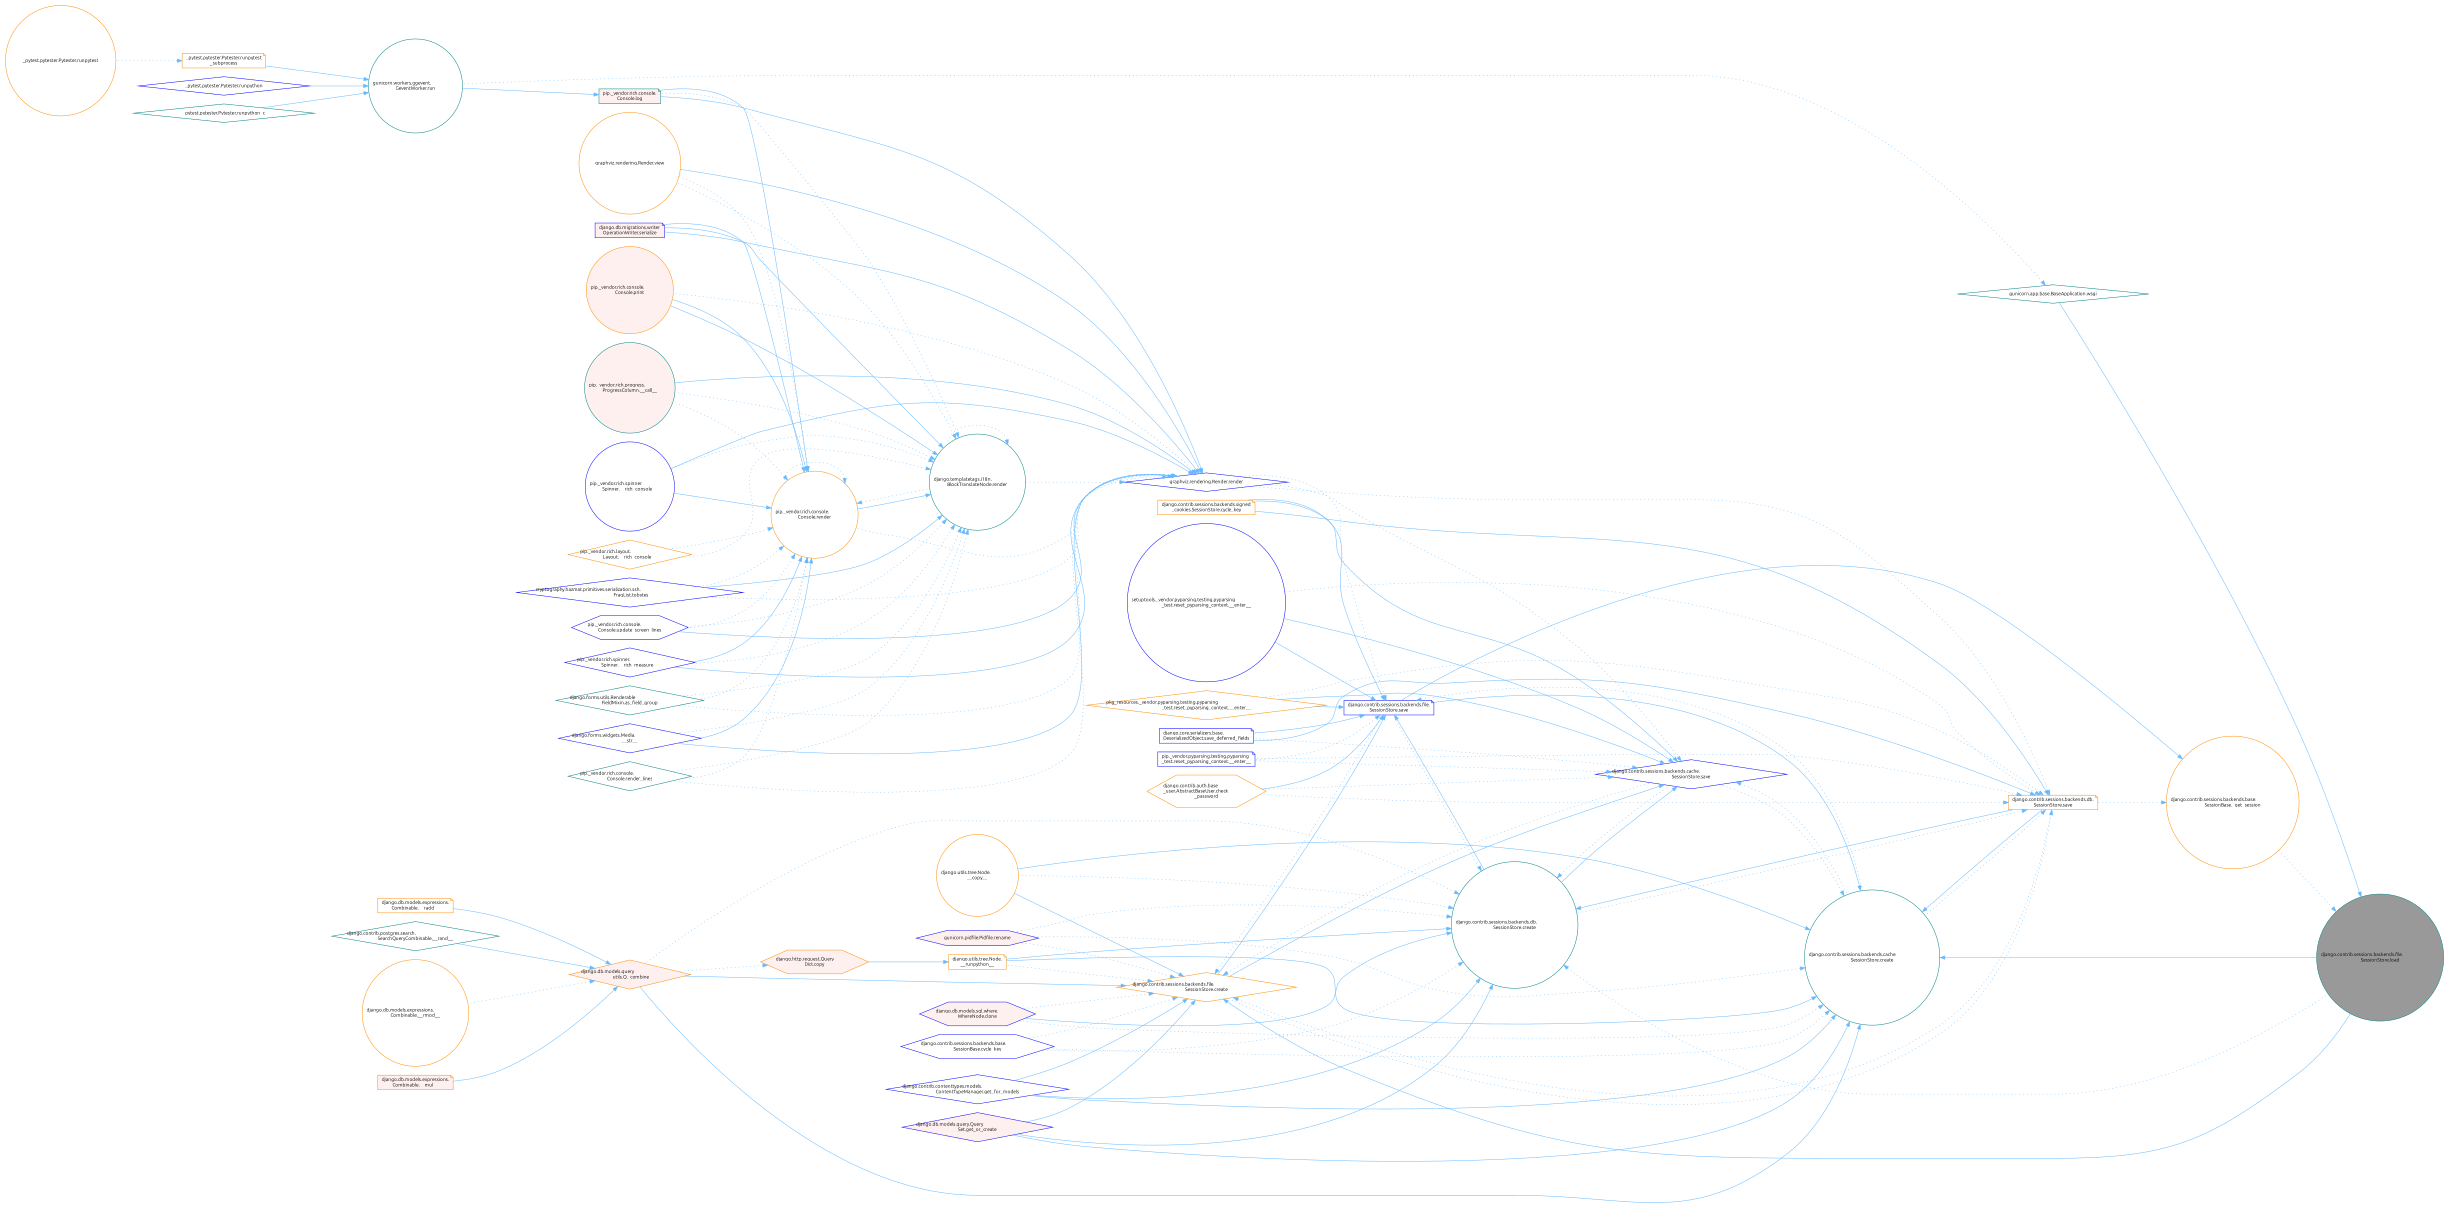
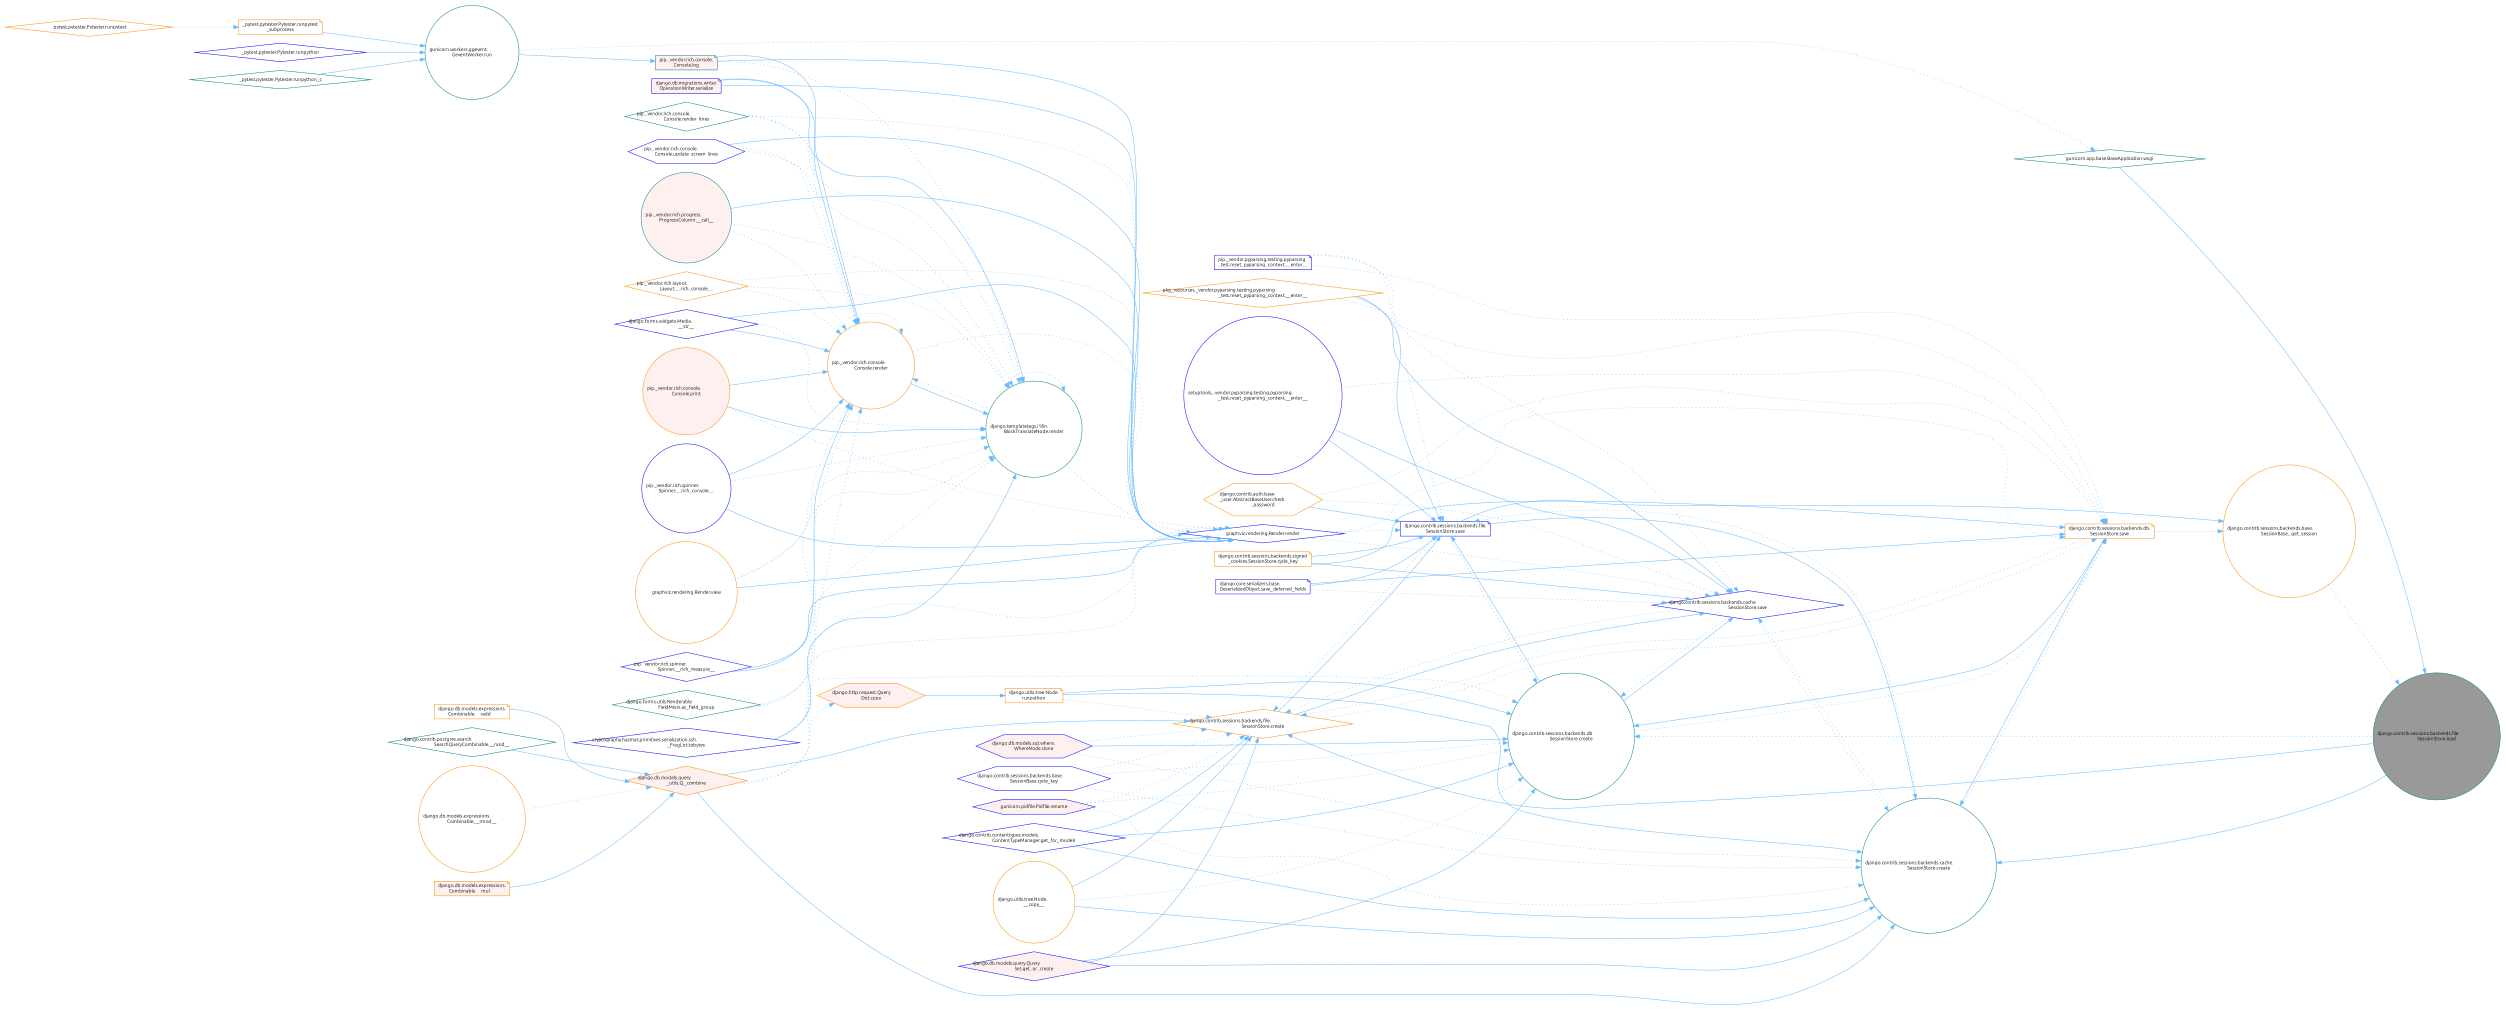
  digraph {
    fontname=Ubuntu
    rankdir=RL
    node [color=darkorange fillcolor=white fontname=Ubuntu fontsize=10 shape=diamond style=filled]
    edge [color=steelblue1 dir=back fontname=Ubuntu fontsize=10 labelfontname=Helvetica labelfontsize=10 style=dotted]
    n1 [color=teal fillcolor=grey60 fontcolor=black height=0.2 label="django.contrib.sessions.backends.file.\lSessionStore.load" shape=circle width=0.4]
    n2 [height=0.2 label="django.contrib.sessions.backends.base.\lSessionBase._get_session" shape=circle width=0.4]
    n3 [color=teal height=0.2 label="gunicorn.app.base.BaseApplication.wsgi" width=0.4]
    n4 [height=0.2 label="django.contrib.sessions.backends.db.\lSessionStore.save" shape=note width=0.4]
    n5 [color=blue height=0.2 label="django.contrib.sessions.backends.file.\lSessionStore.save" shape=note width=0.4]
    n6 [color=teal height=0.2 label="gunicorn.workers.ggevent.\lGeventWorker.run" shape=circle width=0.4]
    n7 [color=blue height=0.2 label="pip._vendor.pyparsing.testing.pyparsing\l_test.reset_pyparsing_context.__enter__" shape=note width=0.4]
    n8 [height=0.2 label="pkg_resources._vendor.pyparsing.testing.pyparsing\l_test.reset_pyparsing_context.__enter__" width=0.4]
    n9 [color=blue height=0.2 label="setuptools._vendor.pyparsing.testing.pyparsing\l_test.reset_pyparsing_context.__enter__" shape=circle width=0.4]
    n10 [height=0.2 label="django.contrib.auth.base\l_user.AbstractBaseUser.check\l_password" shape=hexagon width=0.4]
    n11 [color=teal height=0.2 label="django.contrib.sessions.backends.cache.\lSessionStore.create" shape=circle width=0.4]
    n12 [color=teal height=0.2 label="django.contrib.sessions.backends.db.\lSessionStore.create" shape=circle width=0.4]
    n13 [height=0.2 label="django.contrib.sessions.backends.file.\lSessionStore.create" width=0.4]
    n14 [height=0.2 label="django.contrib.sessions.backends.signed\l_cookies.SessionStore.cycle_key" shape=note width=0.4]
    n15 [color=blue height=0.2 label="graphviz.rendering.Render.render" width=0.4]
    n16 [color=blue height=0.2 label="django.core.serializers.base.\lDeserializedObject.save_deferred_fields" shape=note width=0.4]
    n17 [height=0.2 label="django.utils.tree.Node.\l__copy__" shape=circle width=0.4]
    n18 [height=0.2 label="django.utils.tree.Node.\l__runpython__" shape=note width=0.4]
    n19 [fillcolor="#FFF0F0" height=0.2 label="django.db.models.query\l_utils.Q._combine" width=0.4]
    n20 [color=blue fillcolor="#FFF0F0" height=0.2 label="django.db.models.sql.where.\lWhereNode.clone" shape=hexagon width=0.4]
    n21 [color=blue height=0.2 label="django.contrib.sessions.backends.base.\lSessionBase.cycle_key" shape=hexagon width=0.4]
    n22 [color=blue height=0.2 label="django.contrib.contenttypes.models.\lContentTypeManager.get_for_models" width=0.4]
    n23 [color=blue fillcolor="#FFF0F0" height=0.2 label="django.db.models.query.Query\lSet.get_or_create" width=0.4]
    n24 [color=blue fillcolor="#FFF0F0" height=0.2 label="gunicorn.pidfile.Pidfile.rename" shape=hexagon width=0.4]
    n25 [color=blue height=0.2 label="django.contrib.sessions.backends.cache.\lSessionStore.save" width=0.4]
    n26 [color=teal fillcolor="#FFF0F0" height=0.2 label="pip._vendor.rich.progress.\lProgressColumn.__call__" shape=circle width=0.4]
    n27 [height=0.2 label="pip._vendor.rich.layout.\lLayout.__rich_console__" width=0.4]
    n28 [color=blue height=0.2 label="pip._vendor.rich.spinner.\lSpinner.__rich_console__" shape=circle width=0.4]
    n29 [color=blue height=0.2 label="pip._vendor.rich.spinner.\lSpinner.__rich_measure__" width=0.4]
    n30 [color=blue height=0.2 label="django.forms.widgets.Media.\l__str__" width=0.4]
    n31 [color=teal height=0.2 label="django.forms.utils.Renderable\lFieldMixin.as_field_group" width=0.4]
    n32 [color=teal fillcolor="#FFF0F0" height=0.2 label="pip._vendor.rich.console.\lConsole.log" shape=note width=0.4]
    n33 [fillcolor="#FFF0F0" height=0.2 label="pip._vendor.rich.console.\lConsole.print" shape=circle width=0.4]
    n34 [color=teal height=0.2 label="django.templatetags.i18n.\lBlockTranslateNode.render" shape=circle width=0.4]
    n35 [height=0.2 label="pip._vendor.rich.console.\lConsole.render" shape=circle width=0.4]
    n36 [color=teal height=0.2 label="pip._vendor.rich.console.\lConsole.render_lines" width=0.4]
    n37 [color=blue fillcolor="#FFF0F0" height=0.2 label="django.db.migrations.writer.\lOperationWriter.serialize" shape=note width=0.4]
    n38 [color=blue height=0.2 label="cryptography.hazmat.primitives.serialization.ssh.\l_FragList.tobytes" width=0.4]
    n39 [color=blue height=0.2 label="pip._vendor.rich.console.\lConsole.update_screen_lines" shape=hexagon width=0.4]
    n40 [height=0.2 label="graphviz.rendering.Render.view" shape=circle width=0.4]
    n41 [fillcolor="#FFF0F0" height=0.2 label="django.http.request.Query\lDict.copy" shape=hexagon width=0.4]
    n42 [fillcolor="#FFF0F0" height=0.2 label="django.db.models.expressions.\lCombinable.__mul__" shape=note width=0.4]
    n43 [height=0.2 label="django.db.models.expressions.\lCombinable.__radd__" shape=note width=0.4]
    n44 [color=teal height=0.2 label="django.contrib.postgres.search.\lSearchQueryCombinable.__rand__" width=0.4]
    n45 [height=0.2 label="django.db.models.expressions.\lCombinable.__rmod__" shape=circle width=0.4]
    n46 [height=0.2 label="_pytest.pytester.Pytester.runpytest\l_subprocess" shape=note width=0.4]
    n47 [color=blue height=0.2 label="_pytest.pytester.Pytester.runpython" width=0.4]
    n48 [color=teal height=0.2 label="_pytest.pytester.Pytester.runpython_c" width=0.4]
-   n49 [height=0.2 label="_pytest.pytester.Pytester.runpytest" shape=circle width=0.4]
+   n49 [height=0.2 label="_pytest.pytester.Pytester.runpytest" width=0.4]
    n1 -> n2
    n1 -> n3 [style=solid]
    n2 -> n4
    n2 -> n5 [style=solid]
    n3 -> n6
    n4 -> n7
    n4 -> n8
    n4 -> n9
    n4 -> n10
    n4 -> n11
    n4 -> n12
    n4 -> n13
    n4 -> n14 [style=solid]
    n4 -> n15
    n4 -> n16 [style=solid]
    n5 -> n7
    n5 -> n8 [style=solid]
    n5 -> n9 [style=solid]
    n5 -> n10 [style=solid]
    n5 -> n11
    n5 -> n12 [style=solid]
    n5 -> n13 [style=solid]
    n5 -> n14 [style=solid]
    n5 -> n15
    n5 -> n16 [style=solid]
    n6 -> n46 [style=solid]
    n6 -> n47 [style=solid]
    n6 -> n48 [style=solid]
    n11 -> n1 [style=solid]
    n11 -> n4 [style=solid]
    n11 -> n5 [style=solid]
    n11 -> n17 [style=solid]
    n11 -> n18 [style=solid]
    n11 -> n19 [style=solid]
    n11 -> n20
    n11 -> n21
    n11 -> n22 [style=solid]
    n11 -> n23 [style=solid]
    n11 -> n24
    n11 -> n25
    n12 -> n1
    n12 -> n4 [style=solid]
    n12 -> n5
    n12 -> n17
    n12 -> n18 [style=solid]
    n12 -> n19
    n12 -> n20 [style=solid]
    n12 -> n21
    n12 -> n22 [style=solid]
    n12 -> n23 [style=solid]
    n12 -> n24
    n12 -> n25
    n13 -> n1 [style=solid]
    n13 -> n4
    n13 -> n5
    n13 -> n17 [style=solid]
    n13 -> n18
    n13 -> n19 [style=solid]
    n13 -> n20
    n13 -> n21
    n13 -> n22 [style=solid]
    n13 -> n23 [style=solid]
    n13 -> n24
    n13 -> n25
    n15 -> n26 [style=solid]
+   n15 -> n27
    n15 -> n28 [style=solid]
    n15 -> n29 [style=solid]
    n15 -> n30 [style=solid]
    n15 -> n31
    n15 -> n32 [style=solid]
    n15 -> n33
    n15 -> n34
    n15 -> n35
    n15 -> n36
    n15 -> n37 [style=solid]
    n15 -> n38
    n15 -> n39 [style=solid]
    n15 -> n40 [style=solid]
    n18 -> n41 [style=solid]
    n19 -> n42 [style=solid]
    n19 -> n43 [style=solid]
    n19 -> n44 [style=solid]
    n19 -> n45
    n25 -> n7
    n25 -> n8 [style=solid]
    n25 -> n9 [style=solid]
    n25 -> n10
    n25 -> n11
    n25 -> n12 [style=solid]
    n25 -> n13 [style=solid]
    n25 -> n14 [style=solid]
    n25 -> n15
    n25 -> n16
    n32 -> n6 [style=solid]
    n34 -> n26
    n34 -> n27
    n34 -> n28
    n34 -> n29
    n34 -> n30
    n34 -> n31
    n34 -> n32
    n34 -> n33 [style=solid]
    n34 -> n34
    n34 -> n35 [style=solid]
    n34 -> n36
    n34 -> n37 [style=solid]
    n34 -> n38 [style=solid]
    n34 -> n39
    n34 -> n40
    n35 -> n26
    n35 -> n27
    n35 -> n28 [style=solid]
    n35 -> n29 [style=solid]
    n35 -> n30 [style=solid]
    n35 -> n31
    n35 -> n32 [style=solid]
    n35 -> n33 [style=solid]
    n35 -> n34
    n35 -> n35
    n35 -> n36
    n35 -> n37 [style=solid]
    n35 -> n38
    n35 -> n39
    n35 -> n40
    n41 -> n19
    n46 -> n49
  }
